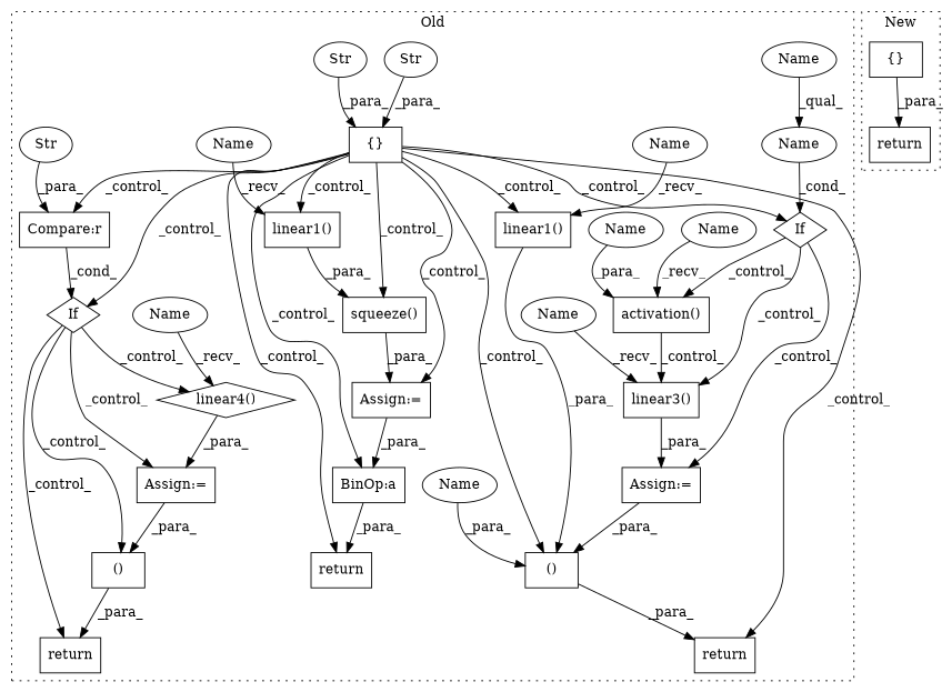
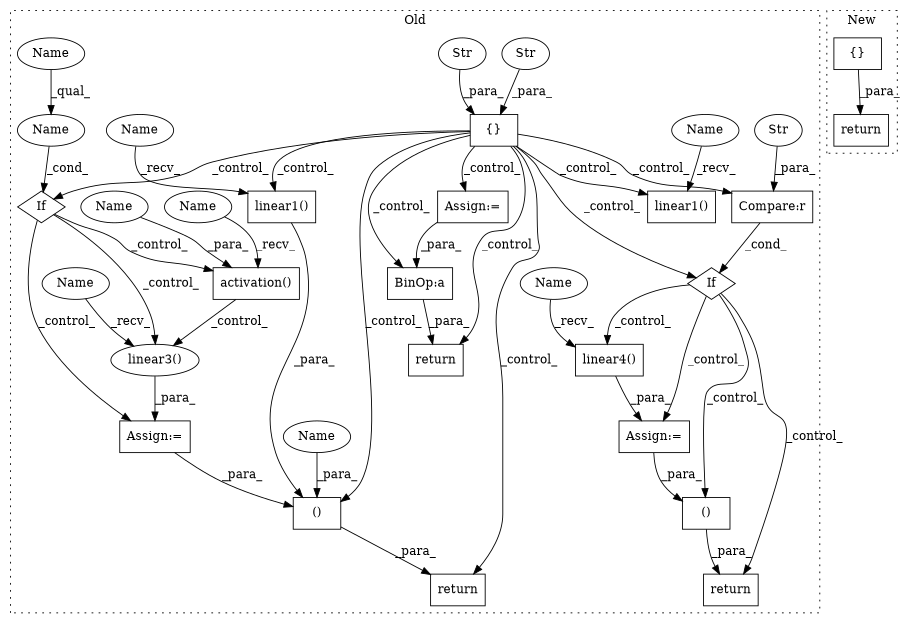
  digraph {
    node [a=87 l=4 s=18473 shape=box]
    n1 [a=75 l="16,1" label="activation()" s="18540,18565"]
    n2 [a=93 l=7 label=return s=18749]
    n3 [a=54 l=26 label="()" s=18765]
    n4 [a=68 l=3 label="Assign:=" s=18524]
-   n5 [a=75 l="13,1" label="linear4()" s="19178,19192" shape=diamond]
+   n5 [a=75 l="13,1" label="linear4()" s="19178,19192"]
    n6 [a=96 l="3,22" label=If s="18470,18493" shape=diamond]
    n7 [a=75 l="13,1" label="linear1()" s="18896,18910"]
    n8 [a=82 l=3 label="BinOp:a" s=19022]
    n9 [a=75 l="13,1" label="linear1()" s="18343,18357"]
    n10 [a=54 l=15 label="()" s=19227]
    n11 [a=59 l="1,0" label="{}" s="18250,18294"]
    n12 [a=66 l=13 label=Str s=18281 shape=ellipse]
    n13 [a=66 l=15 label=Str s=18264 shape=ellipse]
-   n14 [a=75 l="13,1" label="linear3()" s="18527,18566"]
+   n14 [a=75 l="13,1" label="linear3()" s="18527,18566" shape=ellipse]
    n15 [l=20 label=Name shape=ellipse]
    n16 [a=68 l=3 label="Assign:=" s=19175]
    n17 [a=93 l=7 label=return s=19002]
    n18 [a=96 l="0,18" label=If s="19048,19084" shape=diamond]
    n19 [a=40 l=36 label="Compare:r" s=19048]
    n20 [a=66 l=7 label=Str s=19077 shape=ellipse]
    n21 [a=68 l=3 label="Assign:=" s=18879]
-   n22 [a=75 l="14,1" label="squeeze()" s="18882,18911"]
    n23 [a=93 l=7 label=return s=19210]
    n24 [l=9 label=Name s=18556 shape=ellipse]
    n25 [l=9 label=Name s=18767 shape=ellipse]
    n26 [label=Name s=18343 shape=ellipse]
    n27 [label=Name s=18527 shape=ellipse]
    n28 [label=Name s=19178 shape=ellipse]
    n29 [label=Name s=18540 shape=ellipse]
    n30 [label=Name s=18896 shape=ellipse]
    n31 [label=Name shape=ellipse]
    n32 [a=93 l=7 label=return s=15978]
    n33 [a=95 l="1,1" label="{}" s="15985,16084"]
    subgraph cluster_1 {
      label=Old
      style=dotted
      n1
      n2
      n3
      n4
      n5
      n6
      n7
      n8
      n9
      n10
      n11
      n12
      n13
      n14
      n15
      n16
      n17
      n18
      n19
      n20
      n21
-     n22
      n23
      n24
      n25
      n26
      n27
      n28
      n29
      n30
      n31
    }
    subgraph cluster_2 {
      label=New
      style=dotted
      n32
      n33
    }
    n1 -> n14 [label=_control_]
    n3 -> n2 [label=_para_]
    n4 -> n3 [label=_para_]
    n5 -> n16 [label=_para_]
    n6 -> n1 [label=_control_]
    n6 -> n4 [label=_control_]
    n6 -> n14 [label=_control_]
-   n7 -> n22 [label=_para_]
    n8 -> n17 [label=_para_]
    n9 -> n3 [label=_para_]
    n10 -> n23 [label=_para_]
    n11 -> n2 [label=_control_]
    n11 -> n3 [label=_control_]
    n11 -> n6 [label=_control_]
    n11 -> n7 [label=_control_]
    n11 -> n8 [label=_control_]
    n11 -> n9 [label=_control_]
    n11 -> n17 [label=_control_]
    n11 -> n18 [label=_control_]
    n11 -> n19 [label=_control_]
    n11 -> n21 [label=_control_]
-   n11 -> n22 [label=_control_]
    n12 -> n11 [label=_para_]
    n13 -> n11 [label=_para_]
    n14 -> n4 [label=_para_]
    n15 -> n6 [label=_cond_]
    n16 -> n10 [label=_para_]
    n18 -> n5 [label=_control_]
    n18 -> n10 [label=_control_]
    n18 -> n16 [label=_control_]
    n18 -> n23 [label=_control_]
    n19 -> n18 [label=_cond_]
    n20 -> n19 [label=_para_]
    n21 -> n8 [label=_para_]
-   n22 -> n21 [label=_para_]
    n24 -> n1 [label=_para_]
    n25 -> n3 [label=_para_]
    n26 -> n9 [label=_recv_]
    n27 -> n14 [label=_recv_]
    n28 -> n5 [label=_recv_]
    n29 -> n1 [label=_recv_]
    n30 -> n7 [label=_recv_]
    n31 -> n15 [label=_qual_]
    n33 -> n32 [label=_para_]
  }
